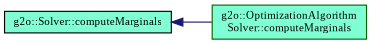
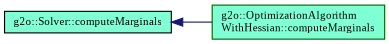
  digraph {
    rankdir=LR
    fontname="Liberation Serif"
    node [fillcolor=aquamarine fontname="Liberation Serif" fontsize=10 shape=record style=filled]
    n1 [color=black fontcolor=black height=0.2 label="g2o::Solver::computeMarginals" width=0.4]
-   n2 [color=darkgreen height=0.2 label="g2o::OptimizationAlgorithm\lSolver::computeMarginals" width=0.4]
+   n2 [color=darkgreen height=0.2 label="g2o::OptimizationAlgorithm\lWithHessian::computeMarginals" width=0.4]
    n1 -> n2 [color=midnightblue dir=back fontname="Liberation Serif" fontsize=10 labelfontname=Helvetica labelfontsize=10 style=solid]
  }
